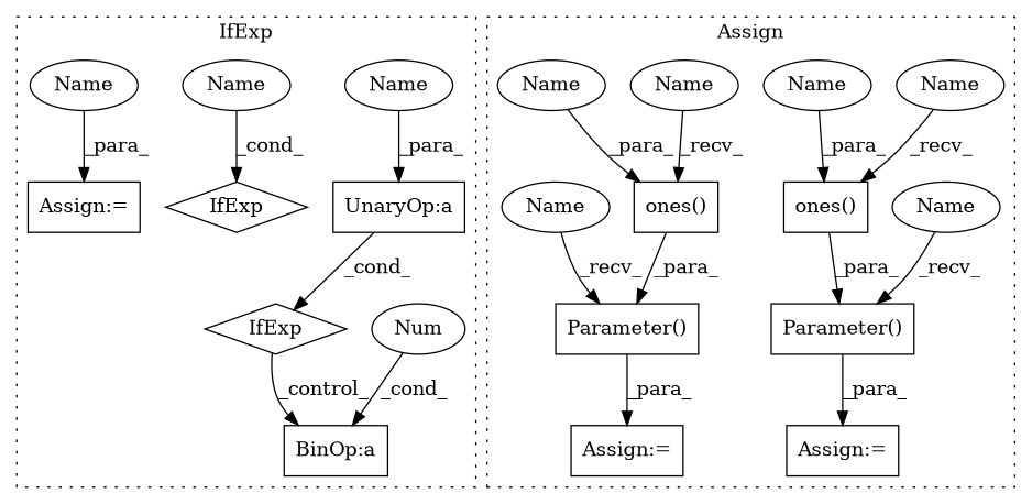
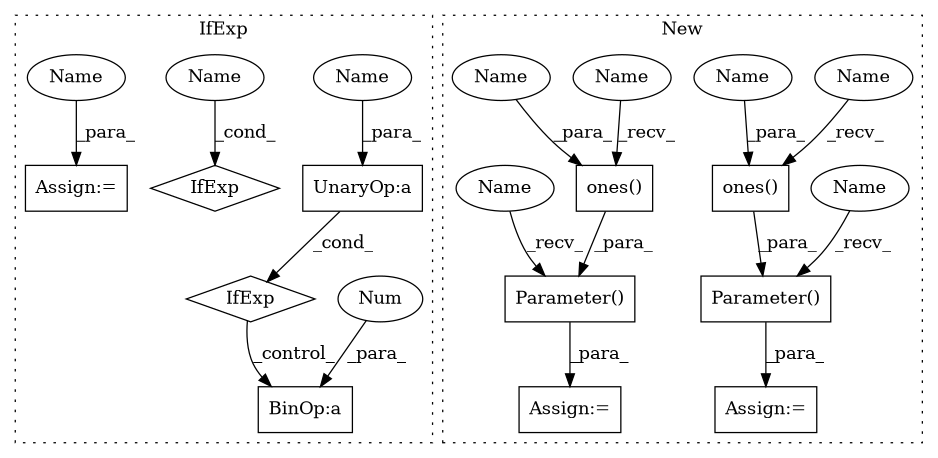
  digraph {
    node [a=87 l=3 shape=ellipse]
    n1 [a=51 l="4,6" label=IfExp s="15324,15347" shape=diamond]
    n2 [a=82 l=5 label="BinOp:a" s=15316 shape=box]
    n3 [a=61 l=19 label="UnaryOp:a" s=15328 shape=box]
    n4 [a=68 label="Assign:=" s=15384 shape=box]
    n5 [a=51 l="4,6" label=IfExp s="15437,15456" shape=diamond]
    n6 [a=76 label=Num s=15321]
    n7 [l=15 label=Name s=15332]
    n8 [l=15 label=Name s=15441]
    n9 [l=15 label=Name s=15387]
    n10 [a=75 l="11,1" label="ones()" s="15541,15560" shape=box]
    n11 [a=75 l="13,1" label="Parameter()" s="15528,15561" shape=box]
    n12 [a=75 l="11,1" label="ones()" s="15483,15502" shape=box]
    n13 [a=75 l="13,1" label="Parameter()" s="15470,15503" shape=box]
    n14 [a=68 label="Assign:=" s=15525 shape=box]
    n15 [a=68 label="Assign:=" s=15467 shape=box]
    n16 [l=2 label=Name s=15528]
    n17 [l=2 label=Name s=15470]
    n18 [l=5 label=Name s=15483]
    n19 [l=5 label=Name s=15541]
    n20 [l=8 label=Name s=15552]
    n21 [l=8 label=Name s=15494]
    subgraph cluster_1 {
      label=IfExp
      style=dotted
      n1
      n2
      n3
      n4
      n5
      n6
      n7
      n8
      n9
    }
    subgraph cluster_2 {
-     label=Assign
+     label=New
      style=dotted
      n10
      n11
      n12
      n13
      n14
      n15
      n16
      n17
      n18
      n19
      n20
      n21
    }
    n1 -> n2 [label=_control_]
    n3 -> n1 [label=_cond_]
-   n6 -> n2 [label=_cond_]
+   n6 -> n2 [label=_para_]
    n7 -> n3 [label=_para_]
    n8 -> n5 [label=_cond_]
    n9 -> n4 [label=_para_]
    n10 -> n11 [label=_para_]
    n11 -> n14 [label=_para_]
    n12 -> n13 [label=_para_]
    n13 -> n15 [label=_para_]
    n16 -> n11 [label=_recv_]
    n17 -> n13 [label=_recv_]
    n18 -> n12 [label=_recv_]
    n19 -> n10 [label=_recv_]
    n20 -> n10 [label=_para_]
    n21 -> n12 [label=_para_]
  }
